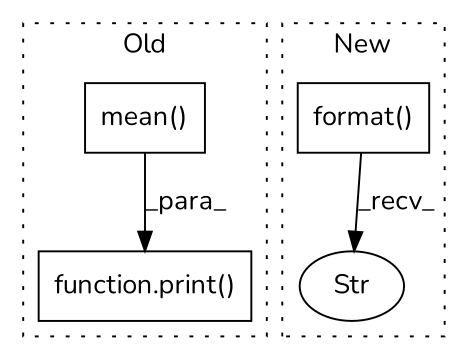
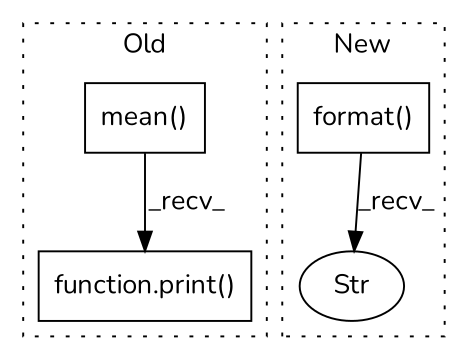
  digraph {
    fontname=Nunito
    node [a=75 fontname=Nunito shape=box]
    edge [fontname=Nunito]
    n1 [l="8,1" label="mean()" s="7661,7673"]
    n2 [l="6,1" label="function.print()" s="7475,7675"]
    n3 [l="21,2" label="format()" s="8334,8356"]
    n4 [a=66 l=13 label=Str s=8334 shape=ellipse]
    subgraph cluster_1 {
      label=Old
      style=dotted
      n1
      n2
    }
    subgraph cluster_2 {
      label=New
      style=dotted
      n3
      n4
    }
-   n1 -> n2 [label=_para_]
+   n1 -> n2 [label=_recv_]
    n3 -> n4 [label=_recv_]
  }
